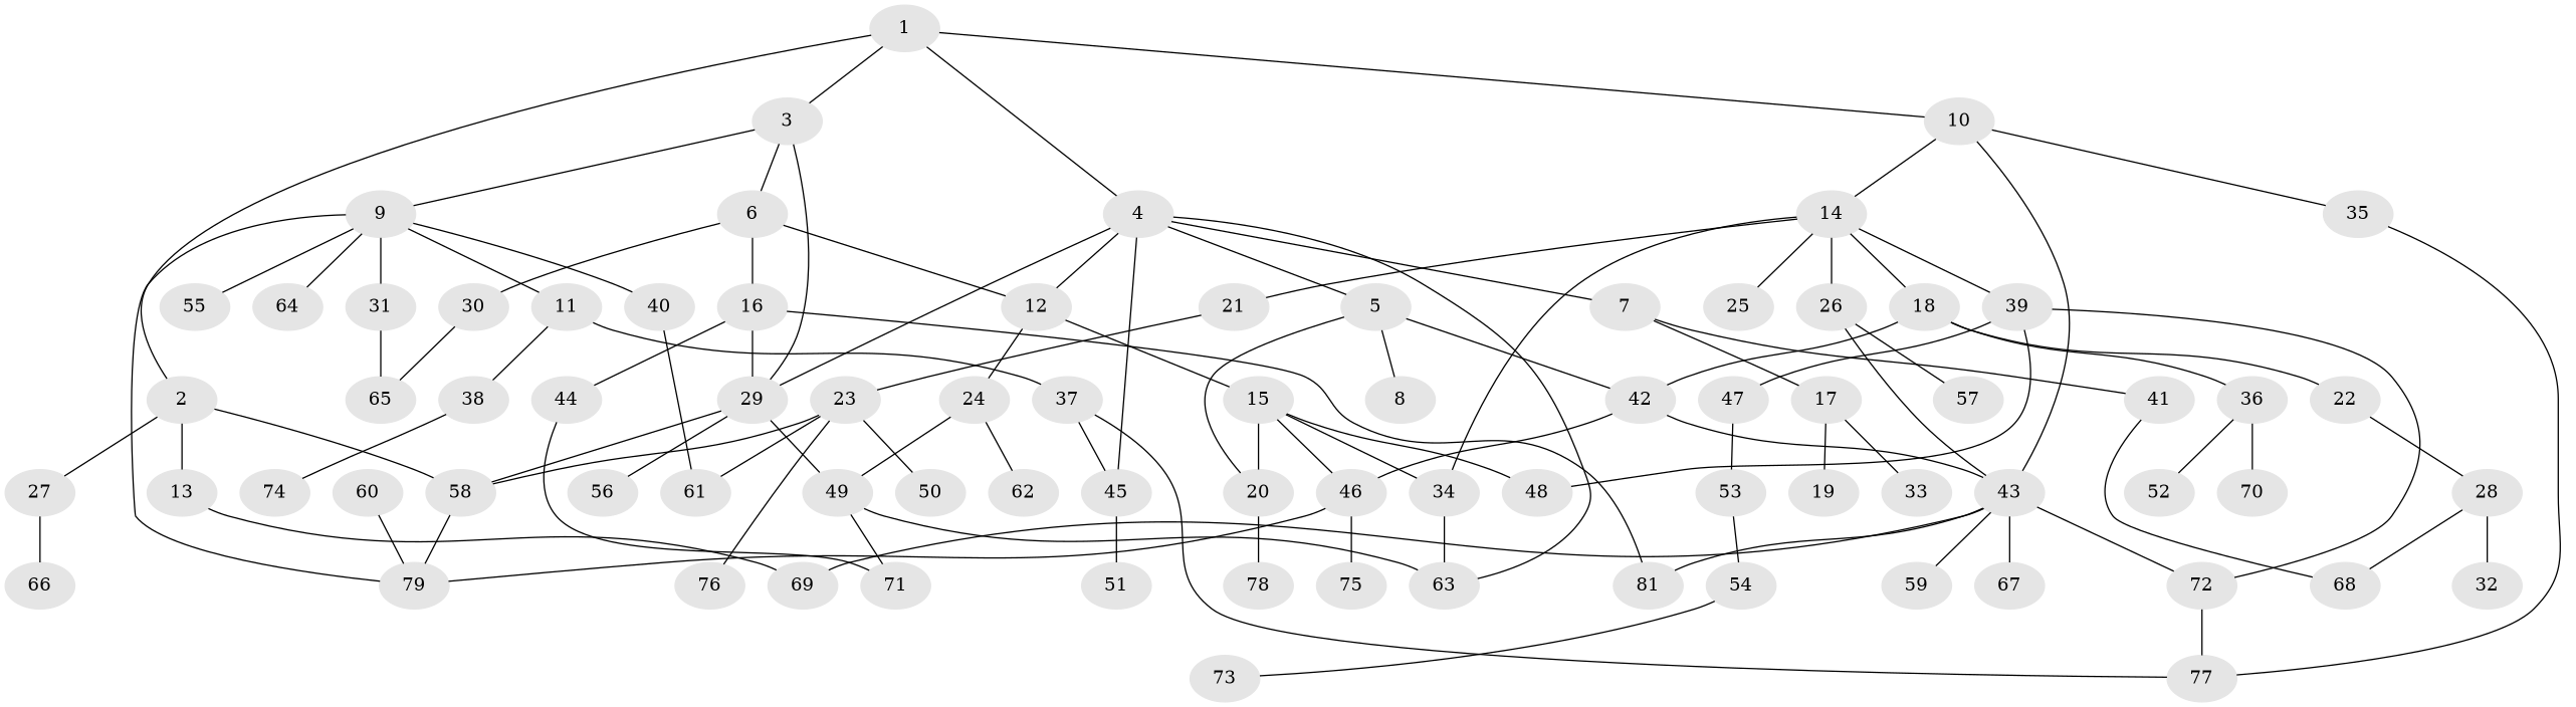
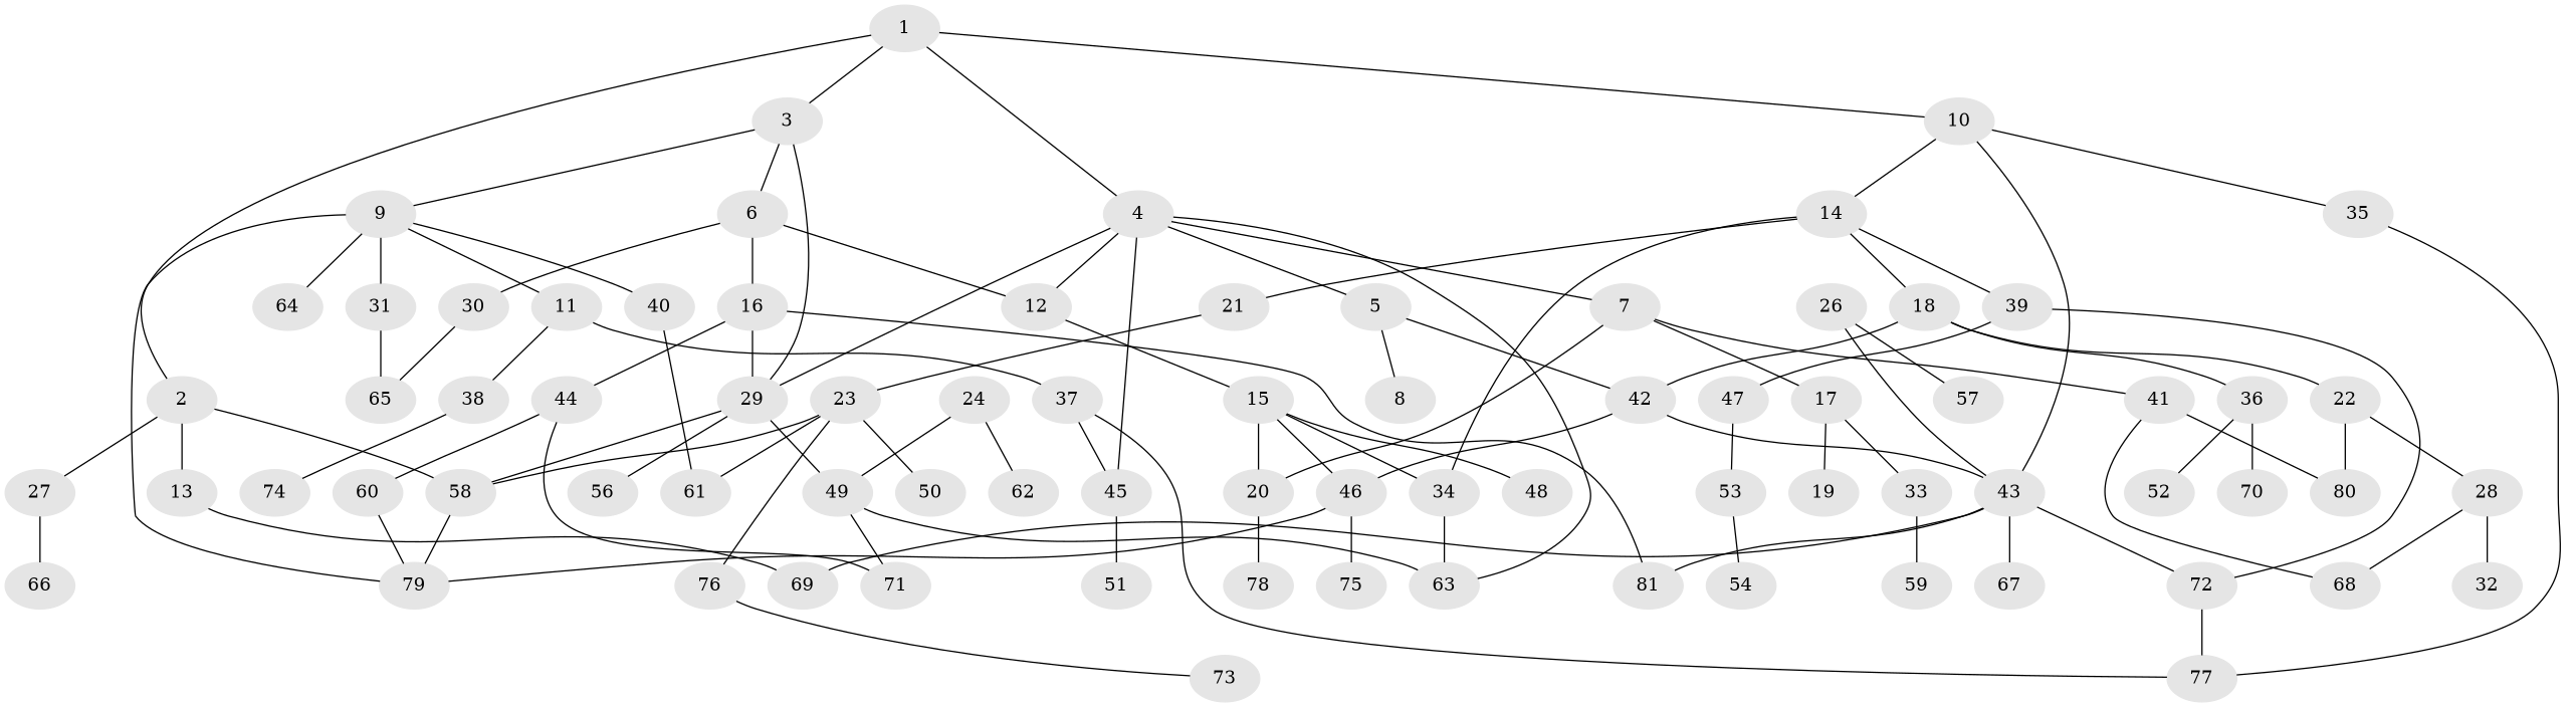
  graph {
    node [color=gray90 style=filled]
    1
    2
    3
    4
    10
    13
    27
    58
    6
    9
    29
    5
    7
    12
    45
    63
    14
    35
    43
    69
    66
    79
    16
    30
    11
    31
    40
-   55
    64
    49
    56
    8
    42
    17
    20
    41
    15
    24
    51
    44
    81
    65
    19
    33
    78
+   80
    68
    46
    37
    38
    61
    18
    21
-   25
    26
    34
    39
    77
    72
    67
    74
    48
    62
    22
    36
    23
    57
    47
    75
    60
    71
    59
    28
    52
    70
    50
    76
    32
    53
    54
    73
    1 -- 2
    1 -- 3
    1 -- 4
    1 -- 10
    2 -- 13
    2 -- 27
    2 -- 58
    3 -- 6
    3 -- 9
    3 -- 29
    4 -- 29
    4 -- 5
    4 -- 7
    4 -- 12
    4 -- 45
    4 -- 63
    10 -- 14
    10 -- 35
    10 -- 43
    13 -- 69
    27 -- 66
    58 -- 79
    6 -- 12
    6 -- 16
    6 -- 30
    9 -- 79
    9 -- 11
    9 -- 31
    9 -- 40
-   9 -- 55
    9 -- 64
    29 -- 58
    29 -- 49
    29 -- 56
    5 -- 8
    5 -- 42
    7 -- 17
-   5 -- 20
+   7 -- 20
    7 -- 41
    12 -- 15
-   12 -- 24
    45 -- 51
    14 -- 18
    14 -- 21
-   14 -- 25
-   14 -- 26
    14 -- 34
    14 -- 39
    35 -- 77
    43 -- 69
    43 -- 81
    43 -- 72
    43 -- 67
    16 -- 29
    16 -- 44
    16 -- 81
    30 -- 65
    11 -- 37
    11 -- 38
    31 -- 65
    40 -- 61
    49 -- 63
    49 -- 71
    42 -- 43
    42 -- 46
    17 -- 19
    17 -- 33
    20 -- 78
+   41 -- 80
    41 -- 68
    15 -- 20
    15 -- 46
    15 -- 34
    15 -- 48
    24 -- 49
    24 -- 62
+   44 -- 60
    44 -- 71
-   43 -- 59
+   33 -- 59
    46 -- 79
    46 -- 75
    37 -- 45
    37 -- 77
    38 -- 74
    18 -- 42
    18 -- 22
    18 -- 36
    21 -- 23
    26 -- 43
    26 -- 57
    34 -- 63
    39 -- 72
-   39 -- 48
    39 -- 47
    72 -- 77
+   22 -- 80
    22 -- 28
    36 -- 52
    36 -- 70
    23 -- 58
    23 -- 61
    23 -- 50
    23 -- 76
    47 -- 53
    60 -- 79
    28 -- 68
    28 -- 32
    53 -- 54
-   54 -- 73
+   76 -- 73
  }
